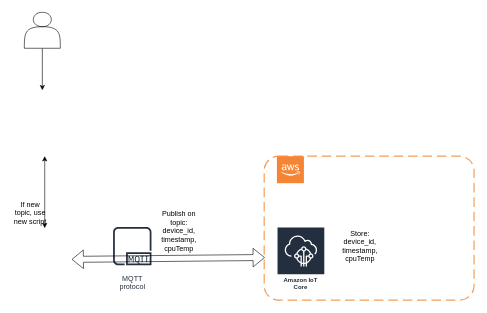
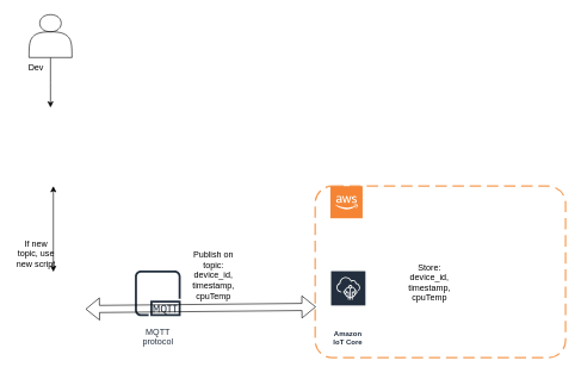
  <mxCell id="0" />
  <mxCell id="1" parent="0" />
  <mxCell id="2" value="" style="rounded=1;arcSize=10;dashed=1;strokeColor=#F59D56;fillColor=none;gradientColor=none;dashPattern=8 4;strokeWidth=2;" vertex="1" parent="1"><mxGeometry x="440" y="260" width="350" height="240" as="geometry" /></mxCell>
  <mxCell id="3" value="" style="shape=image;html=1;verticalAlign=top;verticalLabelPosition=bottom;labelBackgroundColor=#ffffff;imageAspect=0;aspect=fixed;image=https://cdn1.iconfinder.com/data/icons/fruit-136/64/Fruit_iconfree_Filled_Outline_raspberry-healthy-organic-food-fruit_icon-128.png" parent="1" vertex="1"><mxGeometry x="20" y="380" width="108" height="108" as="geometry" /></mxCell>
  <mxCell id="4" value="" style="shape=image;html=1;verticalAlign=top;verticalLabelPosition=bottom;labelBackgroundColor=#ffffff;imageAspect=0;aspect=fixed;image=https://cdn4.iconfinder.com/data/icons/ionicons/512/icon-social-github-128.png" parent="1" vertex="1"><mxGeometry x="20" y="152" width="108" height="108" as="geometry" /></mxCell>
  <mxCell id="5" value="MQTT&#10;protocol" style="sketch=0;outlineConnect=0;fontColor=#232F3E;gradientColor=none;strokeColor=#232F3E;fillColor=#ffffff;dashed=0;verticalLabelPosition=bottom;verticalAlign=top;align=center;html=1;fontSize=12;fontStyle=0;aspect=fixed;shape=mxgraph.aws4.resourceIcon;resIcon=mxgraph.aws4.mqtt_protocol;" vertex="1" parent="1"><mxGeometry x="180" y="370" width="80" height="80" as="geometry" /></mxCell>
  <mxCell id="6" value="" style="shape=flexArrow;endArrow=classic;startArrow=classic;html=1;rounded=0;exitX=1;exitY=0.5;exitDx=0;exitDy=0;" edge="1" parent="1"><mxGeometry width="100" height="100" relative="1" as="geometry"><mxPoint x="119" y="432.08" as="sourcePoint" /><mxPoint x="441" y="428.912" as="targetPoint" /></mxGeometry></mxCell>
  <mxCell id="7" value="" style="outlineConnect=0;dashed=0;verticalLabelPosition=bottom;verticalAlign=top;align=center;html=1;shape=mxgraph.aws3.cloud_2;fillColor=#F58534;gradientColor=none;" vertex="1" parent="1"><mxGeometry x="461.25" y="260" width="45" height="45" as="geometry" /></mxCell>
- <mxCell id="8" value="Amazon IoT Core" style="sketch=0;outlineConnect=0;fontColor=#232F3E;gradientColor=none;strokeColor=#ffffff;fillColor=#232F3E;dashed=0;verticalLabelPosition=middle;verticalAlign=bottom;align=center;html=1;whiteSpace=wrap;fontSize=10;fontStyle=1;spacing=3;shape=mxgraph.aws4.productIcon;prIcon=mxgraph.aws4.iot_core;aspect=fixed;" vertex="1" parent="1"><mxGeometry x="461.25" y="378" width="80" height="110" as="geometry" /></mxCell>
+ <mxCell id="8" value="Amazon IoT Core" style="sketch=0;outlineConnect=0;fontColor=#232F3E;gradientColor=none;strokeColor=#ffffff;fillColor=#232F3E;dashed=0;verticalLabelPosition=middle;verticalAlign=bottom;align=center;html=1;whiteSpace=wrap;fontSize=10;fontStyle=1;spacing=3;shape=mxgraph.aws4.productIcon;prIcon=mxgraph.aws4.iot_core;aspect=fixed;" vertex="1" parent="1"><mxGeometry x="461.25" y="378" width="50" height="110" as="geometry" /></mxCell>
  <mxCell id="9" value="Publish on topic: device_id, timestamp, cpuTemp" style="text;html=1;align=center;verticalAlign=middle;whiteSpace=wrap;rounded=0;" vertex="1" parent="1"><mxGeometry x="268" y="370" width="60" height="30" as="geometry" /></mxCell>
- <mxCell id="10" value="Store: device_id, timestamp, cpuTemp" style="text;html=1;align=center;verticalAlign=middle;whiteSpace=wrap;rounded=0;" vertex="1" parent="1"><mxGeometry x="570" y="395" width="60" height="30" as="geometry" /></mxCell>
+ <mxCell id="10" value="Store: device_id, timestamp, cpuTemp" style="text;html=1;align=center;verticalAlign=middle;whiteSpace=wrap;rounded=0;" vertex="1" parent="1"><mxGeometry x="570" y="380" width="60" height="30" as="geometry" /></mxCell>
  <mxCell id="11" value="" style="endArrow=classic;startArrow=classic;html=1;rounded=0;exitX=0.5;exitY=0;exitDx=0;exitDy=0;entryX=0.5;entryY=1;entryDx=0;entryDy=0;" edge="1" parent="1" source="3" target="4"><mxGeometry width="50" height="50" relative="1" as="geometry"><mxPoint x="380" y="360" as="sourcePoint" /><mxPoint x="430" y="310" as="targetPoint" /></mxGeometry></mxCell>
  <mxCell id="12" style="edgeStyle=orthogonalEdgeStyle;rounded=0;orthogonalLoop=1;jettySize=auto;html=1;" edge="1" parent="1" source="13"><mxGeometry relative="1" as="geometry"><mxPoint x="70" y="150" as="targetPoint" /></mxGeometry></mxCell>
  <mxCell id="13" value="" style="shape=actor;whiteSpace=wrap;html=1;" vertex="1" parent="1"><mxGeometry x="40" width="60" height="60" as="geometry" y="20" /></mxCell>
+ <mxCell id="14" value="Dev" style="text;html=1;align=center;verticalAlign=middle;whiteSpace=wrap;rounded=0;" vertex="1" parent="1"><mxGeometry x="20" y="80" width="60" height="30" as="geometry" /></mxCell>
  <mxCell id="15" value="If new topic, use new script" style="text;html=1;align=center;verticalAlign=middle;whiteSpace=wrap;rounded=0;" vertex="1" parent="1"><mxGeometry x="20" y="340" width="60" height="30" as="geometry" /></mxCell>
